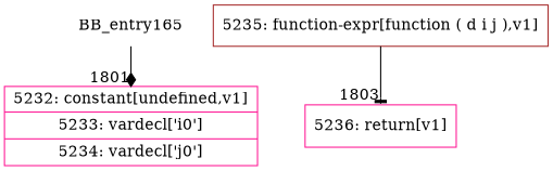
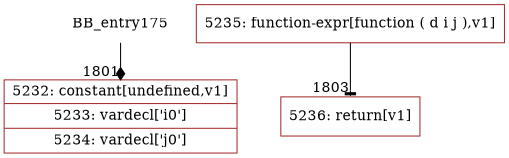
  digraph {
    rankdir=TD
    node [color=deeppink shape=record]
    edge [headport=n tailport=s]
-   BB_entry175 [shape=none label=BB_entry165]
-   n2 [label="{5232: constant[undefined,v1]|5233: vardecl['i0']|5234: vardecl['j0']}"]
+   BB_entry175 [shape=none]
+   n2 [color=brown label="{5232: constant[undefined,v1]|5233: vardecl['i0']|5234: vardecl['j0']}"]
    n3 [color=brown label="{5235: function-expr[function ( d i j ),v1]}"]
-   n4 [label="{5236: return[v1]}"]
+   n4 [color=brown label="{5236: return[v1]}"]
    BB_entry175 -> n2 [arrowhead=diamond headlabel="    1801"]
    n3 -> n4 [arrowhead=tee headlabel="      1803"]
  }
